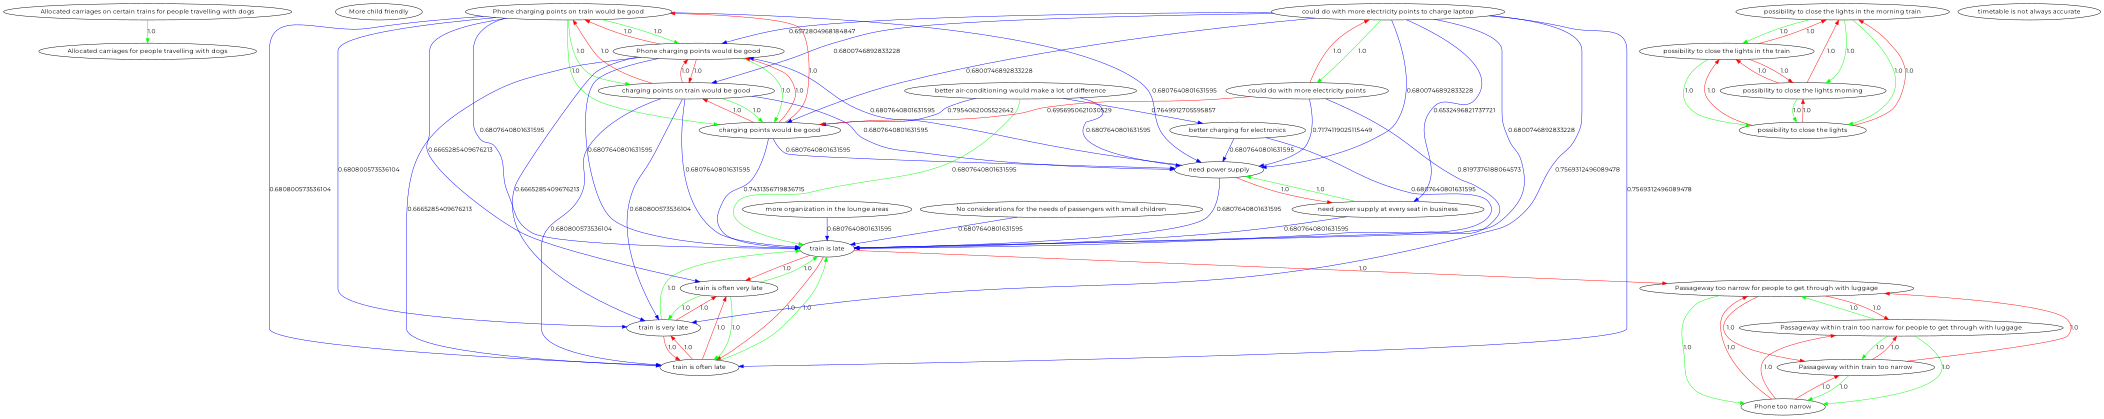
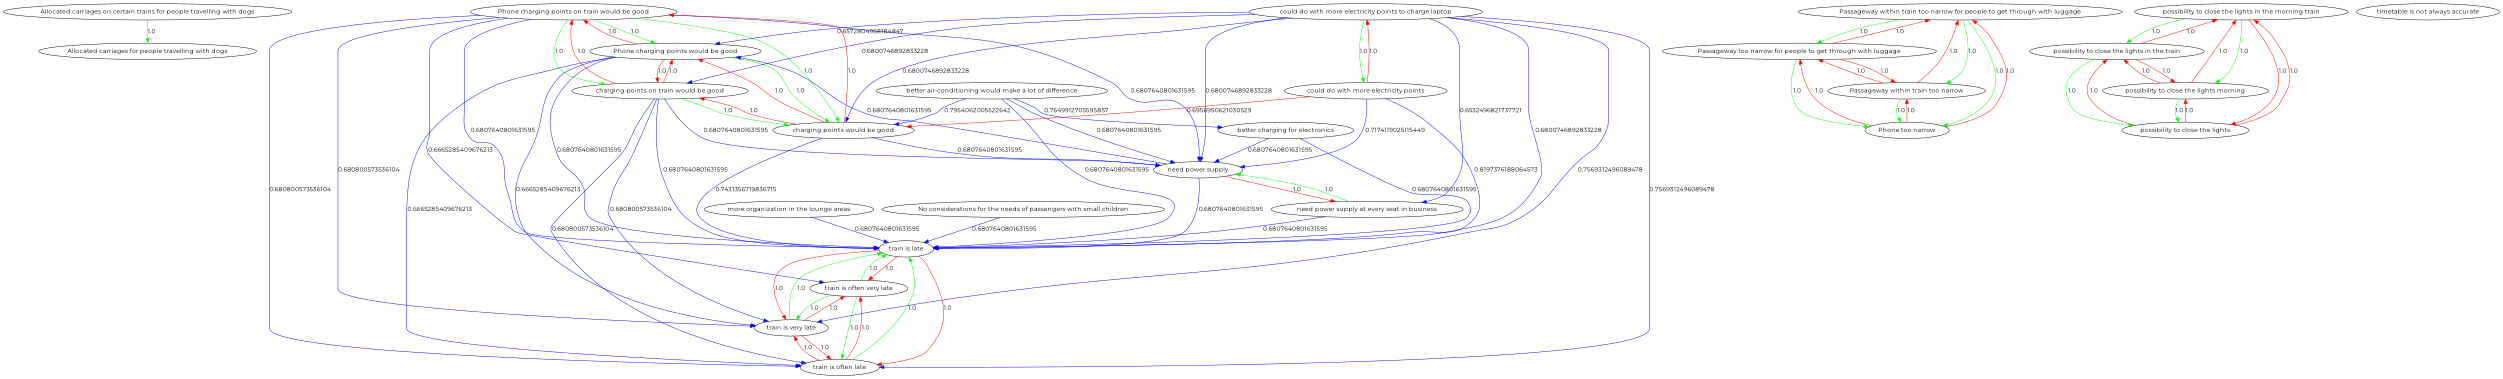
  digraph {
    fontname=Montserrat
    node [fontname=Montserrat]
    edge [color=blue fontname=Montserrat]
    "Allocated carriages on certain trains for people travelling with dogs"
    "Allocated carriages for people travelling with dogs"
-   "More child friendly"
    "No considerations for the needs of passengers with small children"
    "train is late"
    "train is often very late"
    "train is often late"
    "train is very late"
    "Passageway within train too narrow for people to get through with luggage"
    "Passageway too narrow for people to get through with luggage"
    n11 [label="Phone too narrow"]
    "Passageway within train too narrow"
    "Phone charging points on train would be good"
    "Phone charging points would be good"
    "charging points would be good"
    "charging points on train would be good"
    "need power supply"
    "need power supply at every seat in business"
    "better air-conditioning would make a lot of difference"
    "better charging for electronics"
    "could do with more electricity points to charge laptop"
    "could do with more electricity points"
    "more organization in the lounge areas"
    "possibility to close the lights in the morning train"
    "possibility to close the lights in the train"
    "possibility to close the lights"
    "possibility to close the lights morning"
    "timetable is not always accurate"
    "Allocated carriages on certain trains for people travelling with dogs" -> "Allocated carriages for people travelling with dogs" [color=green label=1.0]
    "No considerations for the needs of passengers with small children" -> "train is late" [label=0.6807640801631595]
    "train is late" -> "train is often very late" [color=red label=1.0]
    "train is late" -> "train is often late" [color=red label=1.0]
-   "train is late" -> "Passageway too narrow for people to get through with luggage" [color=red label=1.0]
+   "train is late" -> "train is very late" [color=red label=1.0]
    "train is often very late" -> "train is late" [color=green label=1.0]
    "train is often very late" -> "train is often late" [color=green label=1.0]
    "train is often very late" -> "train is very late" [color=green label=1.0]
    "train is often late" -> "train is late" [color=green label=1.0]
    "train is often late" -> "train is often very late" [color=red label=1.0]
    "train is often late" -> "train is very late" [color=red label=1.0]
    "train is very late" -> "train is late" [color=green label=1.0]
    "train is very late" -> "train is often very late" [color=red label=1.0]
    "train is very late" -> "train is often late" [color=red label=1.0]
    "Passageway within train too narrow for people to get through with luggage" -> "Passageway too narrow for people to get through with luggage" [color=green label=1.0]
    "Passageway within train too narrow for people to get through with luggage" -> n11 [color=green label=1.0]
    "Passageway within train too narrow for people to get through with luggage" -> "Passageway within train too narrow" [color=green label=1.0]
    "Passageway too narrow for people to get through with luggage" -> "Passageway within train too narrow for people to get through with luggage" [color=red label=1.0]
    "Passageway too narrow for people to get through with luggage" -> n11 [color=green label=1.0]
    "Passageway too narrow for people to get through with luggage" -> "Passageway within train too narrow" [color=red label=1.0]
    n11 -> "Passageway within train too narrow for people to get through with luggage" [color=red label=1.0]
    n11 -> "Passageway too narrow for people to get through with luggage" [color=red label=1.0]
    n11 -> "Passageway within train too narrow" [color=red label=1.0]
    "Passageway within train too narrow" -> "Passageway within train too narrow for people to get through with luggage" [color=red label=1.0]
    "Passageway within train too narrow" -> "Passageway too narrow for people to get through with luggage" [color=red label=1.0]
    "Passageway within train too narrow" -> n11 [color=green label=1.0]
    "Phone charging points on train would be good" -> "train is late" [label=0.6807640801631595]
    "Phone charging points on train would be good" -> "train is often very late" [label=0.6665285409676213]
    "Phone charging points on train would be good" -> "train is often late" [label=0.680800573536104]
    "Phone charging points on train would be good" -> "train is very late" [label=0.680800573536104]
    "Phone charging points on train would be good" -> "Phone charging points would be good" [color=green label=1.0]
    "Phone charging points on train would be good" -> "charging points would be good" [color=green label=1.0]
    "Phone charging points on train would be good" -> "charging points on train would be good" [color=green label=1.0]
    "Phone charging points on train would be good" -> "need power supply" [label=0.6807640801631595]
    "Phone charging points would be good" -> "train is late" [label=0.6807640801631595]
    "Phone charging points would be good" -> "train is often late" [label=0.6665285409676213]
    "Phone charging points would be good" -> "train is very late" [label=0.6665285409676213]
    "Phone charging points would be good" -> "Phone charging points on train would be good" [color=red label=1.0]
    "Phone charging points would be good" -> "charging points would be good" [color=green label=1.0]
    "Phone charging points would be good" -> "charging points on train would be good" [color=red label=1.0]
    "charging points would be good" -> "train is late" [label=0.7431356719836715]
    "charging points would be good" -> "Phone charging points on train would be good" [color=red label=1.0]
    "charging points would be good" -> "Phone charging points would be good" [color=red label=1.0]
    "charging points would be good" -> "charging points on train would be good" [color=red label=1.0]
    "charging points would be good" -> "need power supply" [label=0.6807640801631595]
    "charging points on train would be good" -> "train is late" [label=0.6807640801631595]
    "charging points on train would be good" -> "train is often late" [label=0.680800573536104]
    "charging points on train would be good" -> "train is very late" [label=0.680800573536104]
    "charging points on train would be good" -> "Phone charging points on train would be good" [color=red label=1.0]
    "charging points on train would be good" -> "Phone charging points would be good" [color=red label=1.0]
    "charging points on train would be good" -> "charging points would be good" [color=green label=1.0]
    "charging points on train would be good" -> "need power supply" [label=0.6807640801631595]
    "need power supply" -> "train is late" [label=0.6807640801631595]
    "need power supply" -> "Phone charging points would be good" [label=0.6807640801631595]
    "need power supply" -> "need power supply at every seat in business" [color=red label=1.0]
    "need power supply at every seat in business" -> "train is late" [label=0.6807640801631595]
    "need power supply at every seat in business" -> "need power supply" [color=green label=1.0]
-   "better air-conditioning would make a lot of difference" -> "train is late" [color=green label=0.6807640801631595]
+   "better air-conditioning would make a lot of difference" -> "train is late" [label=0.6807640801631595]
    "better air-conditioning would make a lot of difference" -> "charging points would be good" [label=0.7954062005522642]
    "better air-conditioning would make a lot of difference" -> "need power supply" [label=0.6807640801631595]
    "better air-conditioning would make a lot of difference" -> "better charging for electronics" [label=0.7649912705595857]
    "better charging for electronics" -> "train is late" [label=0.6807640801631595]
    "better charging for electronics" -> "need power supply" [label=0.6807640801631595]
    "could do with more electricity points to charge laptop" -> "train is late" [label=0.6800746892833228]
    "could do with more electricity points to charge laptop" -> "train is often late" [label=0.7569312496089478]
    "could do with more electricity points to charge laptop" -> "train is very late" [label=0.7569312496089478]
    "could do with more electricity points to charge laptop" -> "Phone charging points would be good" [label=0.6572804968184847]
    "could do with more electricity points to charge laptop" -> "charging points would be good" [label=0.6800746892833228]
    "could do with more electricity points to charge laptop" -> "charging points on train would be good" [label=0.6800746892833228]
    "could do with more electricity points to charge laptop" -> "need power supply" [label=0.6800746892833228]
    "could do with more electricity points to charge laptop" -> "need power supply at every seat in business" [label=0.6532496821737721]
    "could do with more electricity points to charge laptop" -> "could do with more electricity points" [color=green label=1.0]
    "could do with more electricity points" -> "train is late" [label=0.8197376188064573]
    "could do with more electricity points" -> "charging points would be good" [color=red label=0.6956950621030529]
    "could do with more electricity points" -> "need power supply" [label=0.7174119025115449]
    "could do with more electricity points" -> "could do with more electricity points to charge laptop" [color=red label=1.0]
    "more organization in the lounge areas" -> "train is late" [label=0.6807640801631595]
    "possibility to close the lights in the morning train" -> "possibility to close the lights in the train" [color=green label=1.0]
-   "possibility to close the lights in the morning train" -> "possibility to close the lights" [color=green label=1.0]
+   "possibility to close the lights in the morning train" -> "possibility to close the lights" [color=red label=1.0]
    "possibility to close the lights in the morning train" -> "possibility to close the lights morning" [color=green label=1.0]
    "possibility to close the lights in the train" -> "possibility to close the lights in the morning train" [color=red label=1.0]
    "possibility to close the lights in the train" -> "possibility to close the lights" [color=green label=1.0]
    "possibility to close the lights in the train" -> "possibility to close the lights morning" [color=red label=1.0]
    "possibility to close the lights" -> "possibility to close the lights in the morning train" [color=red label=1.0]
    "possibility to close the lights" -> "possibility to close the lights in the train" [color=red label=1.0]
    "possibility to close the lights" -> "possibility to close the lights morning" [color=red label=1.0]
    "possibility to close the lights morning" -> "possibility to close the lights in the morning train" [color=red label=1.0]
    "possibility to close the lights morning" -> "possibility to close the lights in the train" [color=red label=1.0]
    "possibility to close the lights morning" -> "possibility to close the lights" [color=green label=1.0]
  }
